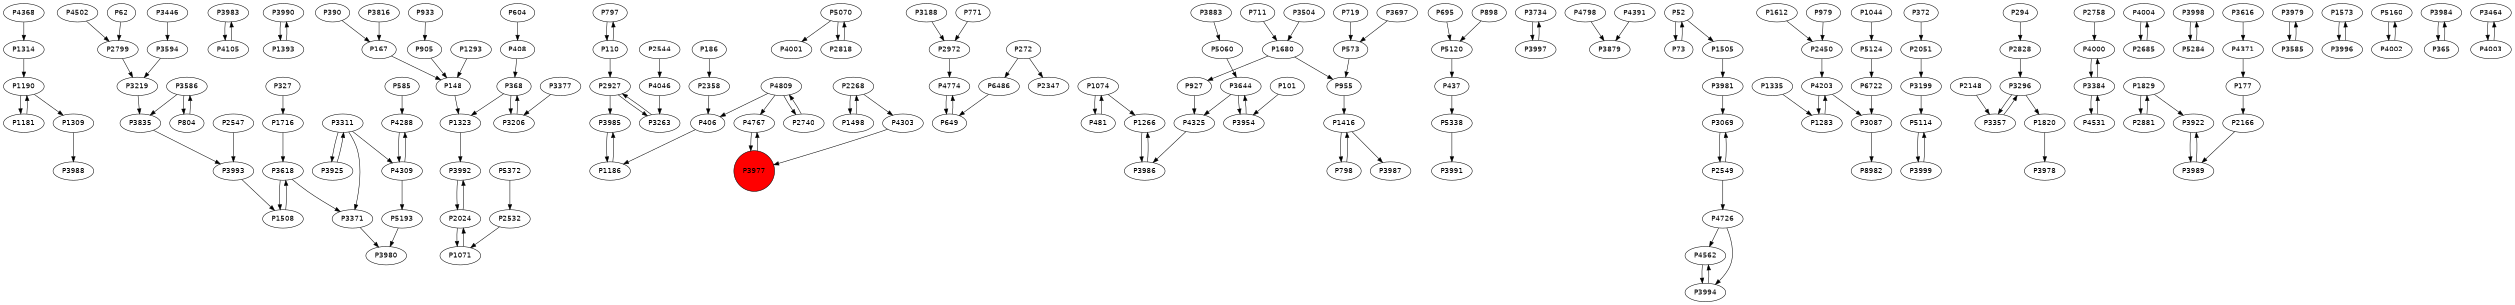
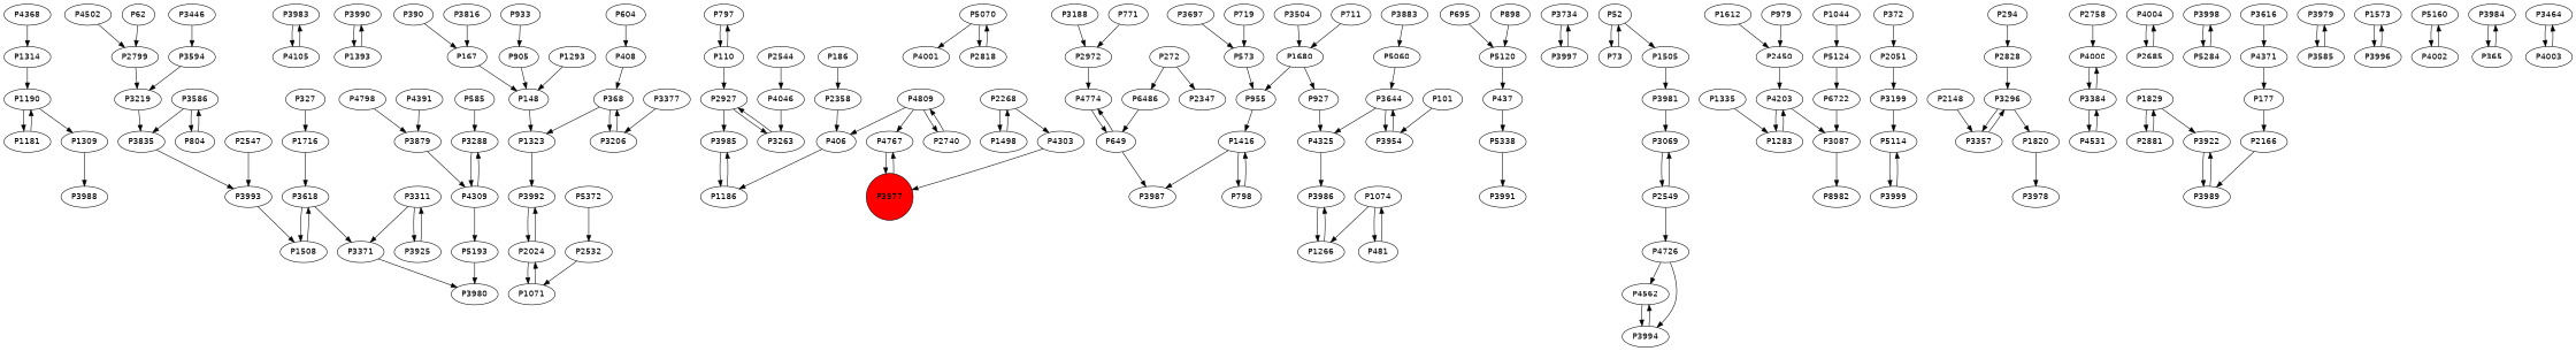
  digraph {
    fontname="DejaVu Sans"
    node [fontname="DejaVu Sans"]
    edge [fontname="DejaVu Sans"]
    P1190
    P1181
    P1309
    P3988
-   P4288
+   P4288 [label=P3288]
    P4309
    P5193
    P3980
    P3983
    P4105
    P3990
    P1393
    P390
    P167
    P148
    P1323
    P2532
    P1071
    P2024
    P3992
    P797
    P110
    P2927
    P3263
    P3985
    P5070
    P4001
    P2818
    P3188
    P2972
    P4774
    P649
    P3816
    P1074
    P481
    P1266
    P3986
    P437
    P5338
    P3991
    P3734
    P3997
    P4798
    P3879
    P368
    P3206
    P3977 [fillcolor=red shape=circle style=filled]
    P4767
    P2268
    P1498
    P4303
    P3069
    P2549
    P4726
    P4562
    P3994
    P2358
    P406
    P1186
    n60 [label=P8982]
    P3087
    P695
    P5120
    P2051
    P3199
    P5114
    P3999
    P4368
    P1314
    P2799
    P3219
    P3835
    P3993
    P3987
    P3296
    P1820
    P3357
    P3978
    P272
    P6486
    P2347
    P1416
    P798
    P101
    P3954
    P3644
    P4325
    P3594
    P4000
    P3384
    P4531
    P2450
    P4203
    P1283
    P4502
    P52
    P73
    P1505
    P3981
    P372
    P3371
    P1335
    P3618
    P1508
    P4004
    P2685
    P2828
    P3998
    P5284
    P6722
    P1829
    P2881
    P3922
    P3989
    P5372
    P2166
    P3979
    P3585
    P1573
    P3996
    P933
    P905
    P573
    P955
    P3616
    P4371
    P177
    P2758
    P3883
    P5060
    P3697
    P4046
    P5160
    P4002
    P3984
    P365
    P804
    P3586
    P4391
    P3464
    P4003
    P2148
    P1680
    P927
    P408
    P898
    P771
    P3446
    P62
    P585
    P3504
    P3925
    P3311
    P4809
    P2740
    P719
    P2544
    P1044
    P5124
    P1612
    P1293
    P1716
    P186
    P327
    P604
    P979
    P3377
    P294
    P711
    P2547
    P1190 -> P1181
    P1190 -> P1309
    P1181 -> P1190
    P1309 -> P3988
    P4288 -> P4309
    P4309 -> P4288
    P4309 -> P5193
    P5193 -> P3980
    P3983 -> P4105
    P4105 -> P3983
    P3990 -> P1393
    P1393 -> P3990
    P390 -> P167
    P167 -> P148
    P148 -> P1323
    P1323 -> P3992
    P2532 -> P1071
    P1071 -> P2024
    P2024 -> P1071
    P2024 -> P3992
    P3992 -> P2024
    P797 -> P110
    P110 -> P797
    P110 -> P2927
    P2927 -> P3263
    P2927 -> P3985
    P3263 -> P2927
    P3985 -> P1186
    P5070 -> P4001
    P5070 -> P2818
    P2818 -> P5070
    P3188 -> P2972
    P2972 -> P4774
    P4774 -> P649
    P649 -> P4774
+   P649 -> P3987
    P3816 -> P167
    P1074 -> P481
    P1074 -> P1266
    P481 -> P1074
    P1266 -> P3986
    P3986 -> P1266
    P437 -> P5338
    P5338 -> P3991
    P3734 -> P3997
    P3997 -> P3734
    P4798 -> P3879
-   P3311 -> P4309
+   P3879 -> P4309
    P368 -> P1323
    P368 -> P3206
    P3206 -> P368
    P3977 -> P4767
    P4767 -> P3977
    P2268 -> P1498
    P2268 -> P4303
    P1498 -> P2268
    P4303 -> P3977
    P3069 -> P2549
    P2549 -> P3069
    P2549 -> P4726
    P4726 -> P4562
    P4726 -> P3994
    P4562 -> P3994
    P3994 -> P4562
    P2358 -> P406
    P406 -> P1186
    P1186 -> P3985
    P3087 -> n60
    P695 -> P5120
    P5120 -> P437
    P2051 -> P3199
    P3199 -> P5114
    P5114 -> P3999
    P3999 -> P5114
    P4368 -> P1314
    P1314 -> P1190
    P2799 -> P3219
    P3219 -> P3835
    P3835 -> P3993
    P3993 -> P1508
    P3296 -> P1820
    P3296 -> P3357
    P1820 -> P3978
    P3357 -> P3296
    P272 -> P6486
    P272 -> P2347
    P6486 -> P649
    P1416 -> P3987
    P1416 -> P798
    P798 -> P1416
    P101 -> P3954
    P3954 -> P3644
    P3644 -> P3954
    P3644 -> P4325
    P4325 -> P3986
    P3594 -> P3219
    P4000 -> P3384
    P3384 -> P4000
    P3384 -> P4531
    P4531 -> P3384
    P2450 -> P4203
    P4203 -> P3087
    P4203 -> P1283
    P1283 -> P4203
    P4502 -> P2799
    P52 -> P73
    P52 -> P1505
    P73 -> P52
    P1505 -> P3981
    P3981 -> P3069
    P372 -> P2051
    P3371 -> P3980
    P1335 -> P1283
    P3618 -> P3371
    P3618 -> P1508
    P1508 -> P3618
    P4004 -> P2685
    P2685 -> P4004
    P2828 -> P3296
    P3998 -> P5284
    P5284 -> P3998
    P6722 -> P3087
    P1829 -> P2881
    P1829 -> P3922
    P2881 -> P1829
    P3922 -> P3989
    P3989 -> P3922
    P5372 -> P2532
    P2166 -> P3989
    P3979 -> P3585
    P3585 -> P3979
    P1573 -> P3996
    P3996 -> P1573
    P933 -> P905
    P905 -> P148
    P573 -> P955
    P955 -> P1416
    P3616 -> P4371
    P4371 -> P177
    P177 -> P2166
    P2758 -> P4000
    P3883 -> P5060
    P5060 -> P3644
    P3697 -> P573
    P4046 -> P3263
    P5160 -> P4002
    P4002 -> P5160
    P3984 -> P365
    P365 -> P3984
    P804 -> P3586
    P3586 -> P3835
    P3586 -> P804
    P4391 -> P3879
    P3464 -> P4003
    P4003 -> P3464
    P2148 -> P3357
    P1680 -> P955
    P1680 -> P927
    P927 -> P4325
    P408 -> P368
    P898 -> P5120
    P771 -> P2972
    P3446 -> P3594
    P62 -> P2799
    P585 -> P4288
    P3504 -> P1680
    P3925 -> P3311
    P3311 -> P3371
    P3311 -> P3925
    P4809 -> P4767
    P4809 -> P406
    P4809 -> P2740
    P2740 -> P4809
    P719 -> P573
    P2544 -> P4046
    P1044 -> P5124
    P5124 -> P6722
    P1612 -> P2450
    P1293 -> P148
    P1716 -> P3618
    P186 -> P2358
    P327 -> P1716
    P604 -> P408
    P979 -> P2450
    P3377 -> P3206
    P294 -> P2828
    P711 -> P1680
    P2547 -> P3993
  }
